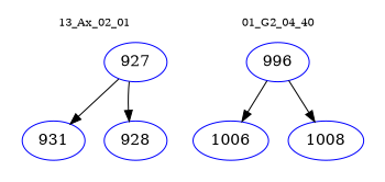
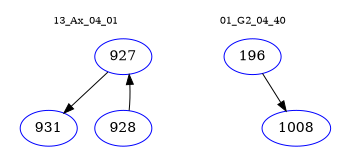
  digraph {
    node [color=blue]
    edge [color=black]
    n1 [label=927]
    n2 [label=931]
    n3 [label=928]
-   n4 [label=996]
-   n5 [label=1006]
+   n4 [label=196]
    n6 [label=1008]
    subgraph cluster_1 {
      color=white
      fontsize=10
-     label="13_Ax_02_01"
+     label="13_Ax_04_01"
      n1
      n2
      n3
    }
    subgraph cluster_2 {
      color=white
      fontsize=10
      label="01_G2_04_40"
      n4
-     n5
      n6
    }
    n1 -> n2
-   n1 -> n3
-   n4 -> n5
+   n3 -> n1
    n4 -> n6
  }
